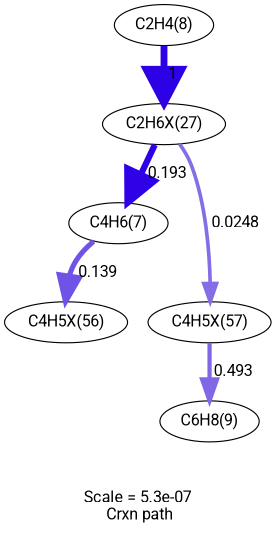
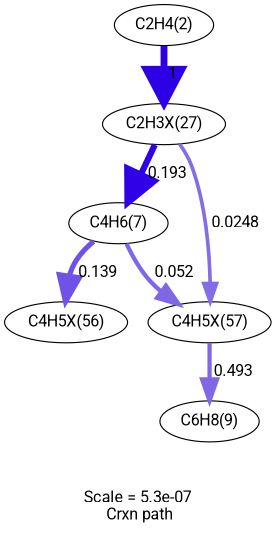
  digraph {
    fontname=Roboto
    label="Scale = 5.3e-07\l Crxn path"
    node [fontname=Roboto]
    edge [fontname=Roboto]
-   n1 [label="C2H4(8)"]
-   n2 [label="C2H6X(27)"]
+   n1 [label="C2H4(2)"]
+   n2 [label="C2H3X(27)"]
    n3 [label="C4H6(7)"]
    n4 [label="C4H5X(57)"]
    n5 [label="C4H5X(56)"]
    n6 [label="C6H8(9)"]
    n1 -> n2 [arrowsize=3 color="0.7, 1.5, 0.9" label=" 1" style="setlinewidth(6)"]
    n2 -> n3 [arrowsize=2.73 color="0.7, 0.993, 0.9" label=" 0.193" style="setlinewidth(5.47)"]
    n2 -> n4 [arrowsize=1.6 color="0.7, 0.525, 0.9" label=" 0.0248" style="setlinewidth(3.21)"]
+   n3 -> n4 [arrowsize=1.88 color="0.7, 0.552, 0.9" label=" 0.052" style="setlinewidth(3.77)"]
    n3 -> n5 [arrowsize=2.26 color="0.7, 0.639, 0.9" label=" 0.139" style="setlinewidth(4.51)"]
    n4 -> n6 [arrowsize=1.87 color="0.7, 0.55, 0.9" label=" 0.493" style="setlinewidth(3.73)"]
  }
